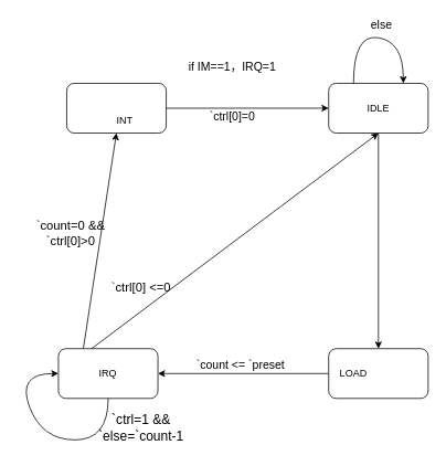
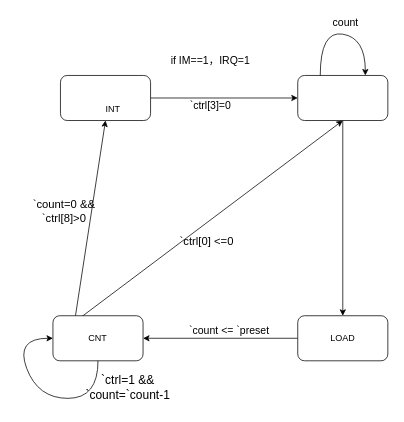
  <mxCell id="0" />
  <mxCell id="1" parent="0" />
  <mxCell id="2" value="" style="edgeStyle=none;html=1;fontColor=#000000;" parent="1" source="3" target="6" edge="1"><mxGeometry relative="1" as="geometry" /></mxCell>
  <mxCell id="3" value="" style="whiteSpace=wrap;html=1;rounded=1;" parent="1" vertex="1"><mxGeometry x="396" y="100" width="120" height="60" as="geometry" /></mxCell>
- <mxCell id="4" value="IDLE" style="text;html=1;strokeColor=none;fillColor=none;align=center;verticalAlign=middle;whiteSpace=wrap;fontColor=#000000;" parent="1" vertex="1"><mxGeometry x="436" y="120" width="40" height="20" as="geometry" /></mxCell>
  <mxCell id="5" style="edgeStyle=none;html=1;exitX=0;exitY=0.5;exitDx=0;exitDy=0;entryX=1;entryY=0.5;entryDx=0;entryDy=0;fontSize=14;" parent="1" source="6" target="10" edge="1"><mxGeometry relative="1" as="geometry" /></mxCell>
  <mxCell id="6" value="" style="whiteSpace=wrap;html=1;rounded=1;" parent="1" vertex="1"><mxGeometry x="396" y="420" width="120" height="60" as="geometry" /></mxCell>
- <mxCell id="7" value="LOAD&lt;br&gt;" style="text;html=1;strokeColor=none;fillColor=none;align=center;verticalAlign=middle;whiteSpace=wrap;fontColor=#000000;" parent="1" vertex="1"><mxGeometry x="399" y="435" width="54" height="30" as="geometry" /></mxCell>
+ <mxCell id="7" value="LOAD&lt;br&gt;" style="text;html=1;strokeColor=none;fillColor=none;align=center;verticalAlign=middle;whiteSpace=wrap;fontColor=#000000;" parent="1" vertex="1"><mxGeometry x="429" y="435" width="54" height="30" as="geometry" /></mxCell>
  <mxCell id="8" style="edgeStyle=none;html=1;exitX=0;exitY=0.5;exitDx=0;exitDy=0;entryX=0.5;entryY=1;entryDx=0;entryDy=0;fontSize=14;" parent="1" source="10" target="3" edge="1"><mxGeometry relative="1" as="geometry" /></mxCell>
  <mxCell id="9" style="edgeStyle=none;html=1;exitX=0.25;exitY=0;exitDx=0;exitDy=0;entryX=0.5;entryY=1;entryDx=0;entryDy=0;fontSize=14;" parent="1" source="10" target="14" edge="1"><mxGeometry relative="1" as="geometry" /></mxCell>
  <mxCell id="10" value="" style="whiteSpace=wrap;html=1;fontColor=#000000;rounded=1;" parent="1" vertex="1"><mxGeometry x="70" y="420" width="120" height="60" as="geometry" /></mxCell>
- <mxCell id="11" value="IRQ&lt;br&gt;" style="text;html=1;strokeColor=none;fillColor=none;align=center;verticalAlign=middle;whiteSpace=wrap;fontColor=#000000;" parent="1" vertex="1"><mxGeometry x="110" y="440" width="40" height="20" as="geometry" /></mxCell>
- <mxCell id="12" value="`ctrl[0] &amp;lt;=0" style="text;html=1;strokeColor=none;fillColor=none;align=center;verticalAlign=middle;whiteSpace=wrap;rounded=0;fontSize=15;" parent="1" vertex="1"><mxGeometry x="125" y="335" width="90" height="20" as="geometry" /></mxCell>
+ <mxCell id="11" value="CNT&lt;br&gt;" style="text;html=1;strokeColor=none;fillColor=none;align=center;verticalAlign=middle;whiteSpace=wrap;fontColor=#000000;" parent="1" vertex="1"><mxGeometry x="110" y="440" width="40" height="20" as="geometry" /></mxCell>
+ <mxCell id="12" value="`ctrl[0] &amp;lt;=0" style="text;html=1;strokeColor=none;fillColor=none;align=center;verticalAlign=middle;whiteSpace=wrap;rounded=0;fontSize=15;" parent="1" vertex="1"><mxGeometry x="230" y="310" width="90" height="20" as="geometry" /></mxCell>
  <mxCell id="13" style="edgeStyle=none;html=1;exitX=1;exitY=0.5;exitDx=0;exitDy=0;fontSize=14;" parent="1" source="14" target="3" edge="1"><mxGeometry relative="1" as="geometry" /></mxCell>
  <mxCell id="14" value="" style="whiteSpace=wrap;html=1;fontColor=#000000;rounded=1;" parent="1" vertex="1"><mxGeometry x="80" y="100" width="120" height="60" as="geometry" /></mxCell>
  <mxCell id="15" value="INT" style="text;html=1;strokeColor=none;fillColor=none;align=center;verticalAlign=middle;whiteSpace=wrap;fontColor=#000000;" parent="1" vertex="1"><mxGeometry x="130" y="135" width="40" height="20" as="geometry" /></mxCell>
- <mxCell id="16" value="`count=0 &amp;amp;&amp;amp; `ctrl[0]&amp;gt;0" style="text;html=1;strokeColor=none;fillColor=none;align=center;verticalAlign=middle;whiteSpace=wrap;rounded=0;fontSize=15;" parent="1" vertex="1"><mxGeometry x="30" y="270" width="110" height="20" as="geometry" /></mxCell>
+ <mxCell id="16" value="`count=0 &amp;amp;&amp;amp; `ctrl[8]&amp;gt;0" style="text;html=1;strokeColor=none;fillColor=none;align=center;verticalAlign=middle;whiteSpace=wrap;rounded=0;fontSize=15;" parent="1" vertex="1"><mxGeometry x="30" y="270" width="110" height="20" as="geometry" /></mxCell>
  <mxCell id="17" value="" style="curved=1;endArrow=classic;html=1;fontSize=14;entryX=0.75;entryY=0;entryDx=0;entryDy=0;" parent="1" target="3" edge="1"><mxGeometry width="50" height="50" relative="1" as="geometry"><mxPoint x="426" y="100" as="sourcePoint" /><mxPoint x="555" y="110" as="targetPoint" /><Array as="points"><mxPoint x="426" y="40" /><mxPoint x="486" y="50" /></Array></mxGeometry></mxCell>
- <mxCell id="18" value="else" style="text;html=1;strokeColor=none;fillColor=none;align=center;verticalAlign=middle;whiteSpace=wrap;rounded=0;fontSize=14;" parent="1" vertex="1"><mxGeometry x="425" y="20" width="70" height="20" as="geometry" /></mxCell>
+ <mxCell id="18" value="count" style="text;html=1;strokeColor=none;fillColor=none;align=center;verticalAlign=middle;whiteSpace=wrap;rounded=0;fontSize=14;" parent="1" vertex="1"><mxGeometry x="425" y="20" width="70" height="20" as="geometry" /></mxCell>
  <mxCell id="19" value="" style="curved=1;endArrow=classic;html=1;fontSize=14;exitX=0.5;exitY=1;exitDx=0;exitDy=0;" parent="1" source="10" edge="1"><mxGeometry width="50" height="50" relative="1" as="geometry"><mxPoint x="140" y="510" as="sourcePoint" /><mxPoint x="70" y="450" as="targetPoint" /><Array as="points"><mxPoint x="130" y="530" /><mxPoint x="50" y="530" /><mxPoint x="20" y="450" /></Array></mxGeometry></mxCell>
- <mxCell id="20" value="`ctrl=1 &amp;amp;&amp;amp;&lt;br style=&quot;font-size: 16px;&quot;&gt;`else=`count-1" style="text;html=1;strokeColor=none;fillColor=none;align=center;verticalAlign=middle;whiteSpace=wrap;rounded=0;fontSize=16;" parent="1" vertex="1"><mxGeometry x="110" y="490" width="120" height="50" as="geometry" /></mxCell>
- <mxCell id="21" value="`count &amp;lt;= `preset" style="text;html=1;strokeColor=none;fillColor=none;align=center;verticalAlign=middle;whiteSpace=wrap;rounded=0;fontSize=14;" vertex="1" parent="1"><mxGeometry x="235" y="430" width="110" height="20" as="geometry" /></mxCell>
+ <mxCell id="20" value="`ctrl=1 &amp;amp;&amp;amp;&lt;br style=&quot;font-size: 16px;&quot;&gt;`count=`count-1" style="text;html=1;strokeColor=none;fillColor=none;align=center;verticalAlign=middle;whiteSpace=wrap;rounded=0;fontSize=16;" parent="1" vertex="1"><mxGeometry x="110" y="490" width="120" height="50" as="geometry" /></mxCell>
+ <mxCell id="21" value="`count &amp;lt;= `preset" style="text;html=1;strokeColor=none;fillColor=none;align=center;verticalAlign=middle;whiteSpace=wrap;rounded=0;fontSize=14;" vertex="1" parent="1"><mxGeometry x="250" y="430" width="110" height="20" as="geometry" /></mxCell>
  <mxCell id="22" value="if IM==1，IRQ=1" style="text;html=1;strokeColor=none;fillColor=none;align=center;verticalAlign=middle;whiteSpace=wrap;rounded=0;fontSize=14;" vertex="1" parent="1"><mxGeometry x="220" y="70" width="120" height="20" as="geometry" /></mxCell>
- <mxCell id="23" value="`ctrl[0]=0" style="text;html=1;strokeColor=none;fillColor=none;align=center;verticalAlign=middle;whiteSpace=wrap;rounded=0;fontSize=14;" vertex="1" parent="1"><mxGeometry x="220" y="130" width="120" height="20" as="geometry" /></mxCell>
+ <mxCell id="23" value="`ctrl[3]=0" style="text;html=1;strokeColor=none;fillColor=none;align=center;verticalAlign=middle;whiteSpace=wrap;rounded=0;fontSize=14;" vertex="1" parent="1"><mxGeometry x="220" y="130" width="120" height="20" as="geometry" /></mxCell>
